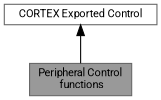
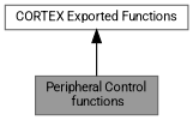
  digraph {
    rankdir=TB
    fontname=Roboto
    node [fontname=Roboto fontsize=10 shape=box style=filled]
-   n1 [color=grey40 fillcolor=white height=0.2 label="CORTEX Exported Control" width=0.4]
+   n1 [color=grey40 fillcolor=white height=0.2 label="CORTEX Exported Functions" width=0.4]
    n2 [color=gray40 fillcolor=grey60 fontcolor=black height=0.2 label="Peripheral Control\l functions" width=0.4]
    n1 -> n2 [dir=back fontname=Roboto fontsize=10 labelfontname=Helvetica labelfontsize=10 shape=plaintext style=solid]
  }
